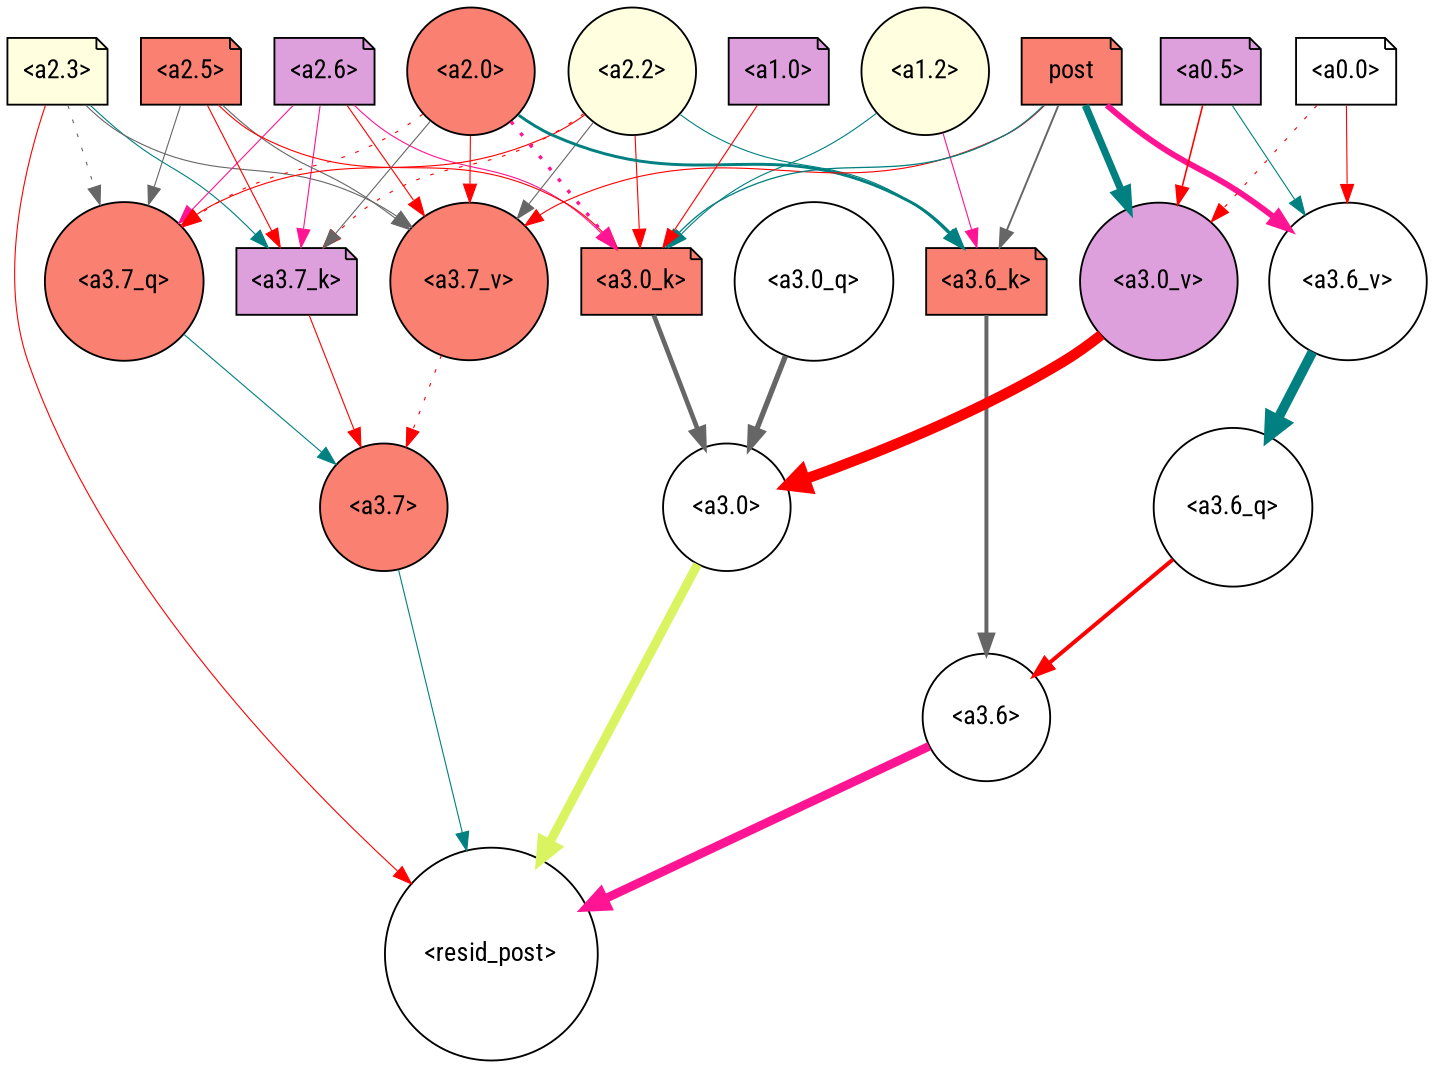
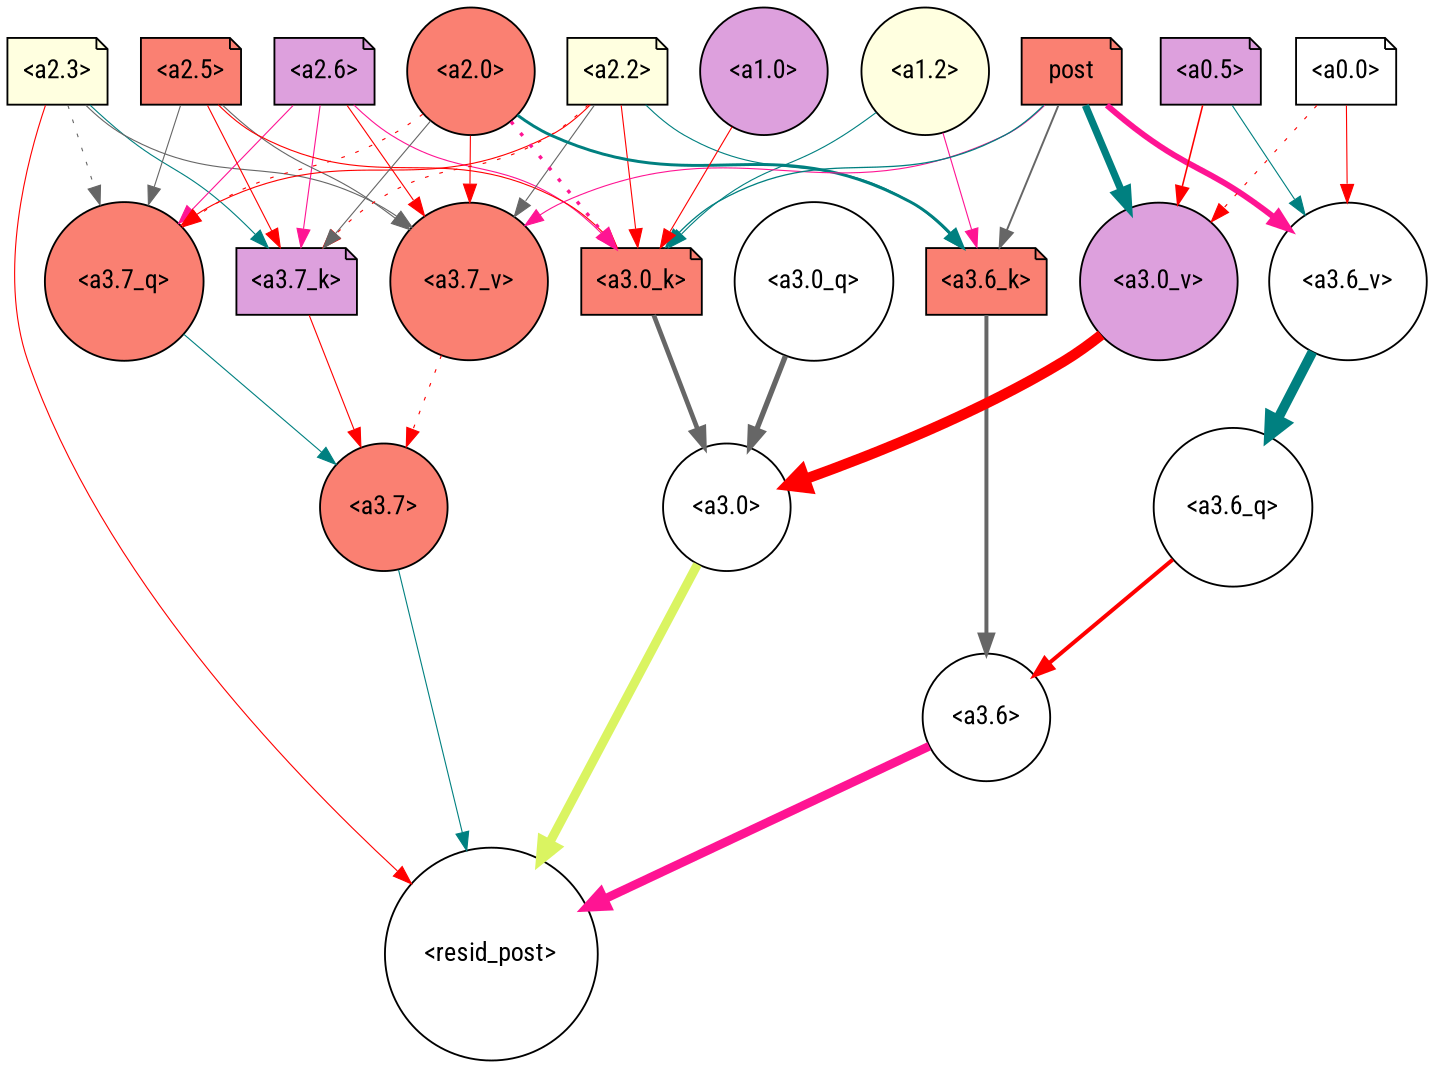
  strict digraph {
    fontname="Roboto Condensed"
    splines=true
    node [color=black fillcolor=salmon fontname="Roboto Condensed" shape=circle style="filled, rounded"]
    edge [color=red fontname="Roboto Condensed" penwidth=0.6 style=solid]
    "<a3.7>"
    "<resid_post>" [fillcolor=white]
    "<a3.6>" [fillcolor=white]
    "<a3.0>" [fillcolor=white]
    "<a2.3>" [fillcolor=lightyellow shape=note]
    "<a3.7_q>"
    "<a3.7_k>" [fillcolor=plum shape=note]
    "<a3.7_v>"
    "<a3.6_q>" [fillcolor=white]
    "<a3.0_q>" [fillcolor=white]
    "<a3.6_k>" [shape=note]
    "<a3.0_k>" [shape=note]
    "<a3.6_v>" [fillcolor=white]
    "<a3.0_v>" [fillcolor=plum]
    "<a2.6>" [fillcolor=plum shape=note]
    "<a2.5>" [shape=note]
-   "<a2.2>" [fillcolor=lightyellow]
+   "<a2.2>" [fillcolor=lightyellow shape=note]
    "<a2.0>"
    "<a1.2>" [fillcolor=lightyellow]
    n20 [label=post shape=note]
-   "<a1.0>" [fillcolor=plum shape=note]
+   "<a1.0>" [fillcolor=plum]
    "<a0.5>" [fillcolor=plum shape=note]
    "<a0.0>" [fillcolor=white shape=note]
    "<a3.7>" -> "<resid_post>" [color=teal]
    "<a3.6>" -> "<resid_post>" [color=deeppink penwidth=4.751592040061951]
    "<a3.0>" -> "<resid_post>" [color="#daf461" penwidth=4.904066681861877 style=""]
    "<a2.3>" -> "<resid_post>"
    "<a2.3>" -> "<a3.7_q>" [color=gray40 style=dotted]
    "<a2.3>" -> "<a3.7_k>" [color=teal style=bold]
    "<a2.3>" -> "<a3.7_v>" [color=gray40]
    "<a3.7_q>" -> "<a3.7>" [color=teal style=bold]
    "<a3.7_k>" -> "<a3.7>"
    "<a3.7_v>" -> "<a3.7>" [style=dotted]
    "<a3.6_q>" -> "<a3.6>" [penwidth=2.160832464694977]
    "<a3.0_q>" -> "<a3.0>" [color=gray40 penwidth=2.870753765106201 style=bold]
    "<a3.6_k>" -> "<a3.6>" [color=gray40 penwidth=2.13908451795578 style=bold]
    "<a3.0_k>" -> "<a3.0>" [color=gray40 penwidth=2.520303964614868]
    "<a3.6_v>" -> "<a3.6_q>" [color=teal penwidth=5.297133803367615]
    "<a3.0_v>" -> "<a3.0>" [penwidth=5.680712580680847]
    "<a2.6>" -> "<a3.7_q>" [color=deeppink]
    "<a2.6>" -> "<a3.7_k>" [color=deeppink]
    "<a2.6>" -> "<a3.7_v>" [style=bold]
    "<a2.6>" -> "<a3.0_k>" [color=deeppink style=bold]
    "<a2.5>" -> "<a3.7_q>" [color=gray40 style=bold]
    "<a2.5>" -> "<a3.7_k>"
    "<a2.5>" -> "<a3.7_v>" [color=gray40 style=bold]
    "<a2.5>" -> "<a3.0_k>"
    "<a2.2>" -> "<a3.7_q>"
    "<a2.2>" -> "<a3.7_k>" [style=dotted]
    "<a2.2>" -> "<a3.7_v>" [color=gray40 style=bold]
    "<a2.2>" -> "<a3.6_k>" [color=teal style=bold]
    "<a2.2>" -> "<a3.0_k>"
    "<a2.0>" -> "<a3.7_q>" [style=dotted]
    "<a2.0>" -> "<a3.7_k>" [color=gray40]
    "<a2.0>" -> "<a3.7_v>"
    "<a2.0>" -> "<a3.6_k>" [color=teal penwidth=1.5897698998451233 style=bold]
    "<a2.0>" -> "<a3.0_k>" [color=deeppink penwidth=1.8405593037605286 style=dotted]
    "<a1.2>" -> "<a3.6_k>" [color=deeppink]
    "<a1.2>" -> "<a3.0_k>" [color=teal style=bold]
-   n20 -> "<a3.7_v>" [style=bold]
+   n20 -> "<a3.7_v>" [color=deeppink style=bold]
    n20 -> "<a3.6_k>" [color=gray40 penwidth=1.046662151813507]
    n20 -> "<a3.0_k>" [color=teal penwidth=0.6995279788970947]
    n20 -> "<a3.6_v>" [color=deeppink penwidth=3.1840110421180725 style=bold]
    n20 -> "<a3.0_v>" [color=teal penwidth=3.9005755856633186]
    "<a1.0>" -> "<a3.0_k>" [style=bold]
    "<a0.5>" -> "<a3.6_v>" [color=teal]
    "<a0.5>" -> "<a3.0_v>" [penwidth=0.8493617177009583 style=bold]
    "<a0.0>" -> "<a3.6_v>" [style=bold]
    "<a0.0>" -> "<a3.0_v>" [style=dotted]
  }
